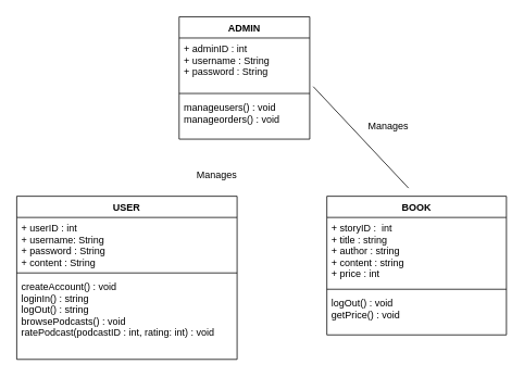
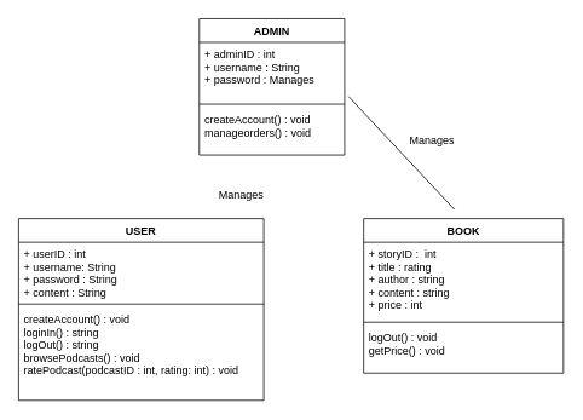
  <mxCell id="0" />
  <mxCell id="1" parent="0" />
  <mxCell id="2" value="ADMIN" style="swimlane;fontStyle=1;align=center;verticalAlign=top;childLayout=stackLayout;horizontal=1;startSize=26;horizontalStack=0;resizeParent=1;resizeParentMax=0;resizeLast=0;collapsible=1;marginBottom=0;" vertex="1" parent="1"><mxGeometry x="219" y="20" width="160" height="150" as="geometry" /></mxCell>
- <mxCell id="3" value="+ adminID : int&#10;+ username : String&#10;+ password : String&#10;" style="text;strokeColor=none;fillColor=none;align=left;verticalAlign=top;spacingLeft=4;spacingRight=4;overflow=hidden;rotatable=0;points=[[0,0.5],[1,0.5]];portConstraint=eastwest;" vertex="1" parent="2"><mxGeometry y="26" width="160" height="64" as="geometry" /></mxCell>
+ <mxCell id="3" value="+ adminID : int&#10;+ username : String&#10;+ password : Manages&#10;" style="text;strokeColor=none;fillColor=none;align=left;verticalAlign=top;spacingLeft=4;spacingRight=4;overflow=hidden;rotatable=0;points=[[0,0.5],[1,0.5]];portConstraint=eastwest;" vertex="1" parent="2"><mxGeometry y="26" width="160" height="64" as="geometry" /></mxCell>
  <mxCell id="4" value="" style="line;strokeWidth=1;fillColor=none;align=left;verticalAlign=middle;spacingTop=-1;spacingLeft=3;spacingRight=3;rotatable=0;labelPosition=right;points=[];portConstraint=eastwest;strokeColor=inherit;" vertex="1" parent="2"><mxGeometry y="90" width="160" height="8" as="geometry" /></mxCell>
- <mxCell id="5" value="manageusers() : void&#10;manageorders() : void" style="text;strokeColor=none;fillColor=none;align=left;verticalAlign=top;spacingLeft=4;spacingRight=4;overflow=hidden;rotatable=0;points=[[0,0.5],[1,0.5]];portConstraint=eastwest;" vertex="1" parent="2"><mxGeometry y="98" width="160" height="52" as="geometry" /></mxCell>
+ <mxCell id="5" value="createAccount() : void&#10;manageorders() : void" style="text;strokeColor=none;fillColor=none;align=left;verticalAlign=top;spacingLeft=4;spacingRight=4;overflow=hidden;rotatable=0;points=[[0,0.5],[1,0.5]];portConstraint=eastwest;" vertex="1" parent="2"><mxGeometry y="98" width="160" height="52" as="geometry" /></mxCell>
  <mxCell id="6" value="USER&#10;" style="swimlane;fontStyle=1;align=center;verticalAlign=top;childLayout=stackLayout;horizontal=1;startSize=26;horizontalStack=0;resizeParent=1;resizeParentMax=0;resizeLast=0;collapsible=1;marginBottom=0;" vertex="1" parent="1"><mxGeometry x="20" y="240" width="270" height="200" as="geometry" /></mxCell>
  <mxCell id="7" value="+ userID : int&#10;+ username: String&#10;+ password : String&#10;+ content : String" style="text;strokeColor=none;fillColor=none;align=left;verticalAlign=top;spacingLeft=4;spacingRight=4;overflow=hidden;rotatable=0;points=[[0,0.5],[1,0.5]];portConstraint=eastwest;" vertex="1" parent="6"><mxGeometry y="26" width="270" height="64" as="geometry" /></mxCell>
  <mxCell id="8" value="" style="line;strokeWidth=1;fillColor=none;align=left;verticalAlign=middle;spacingTop=-1;spacingLeft=3;spacingRight=3;rotatable=0;labelPosition=right;points=[];portConstraint=eastwest;strokeColor=inherit;" vertex="1" parent="6"><mxGeometry y="90" width="270" height="8" as="geometry" /></mxCell>
  <mxCell id="9" value="createAccount() : void&#10;loginIn() : string&#10;logOut() : string&#10;browsePodcasts() : void&#10;ratePodcast(podcastID : int, rating: int) : void" style="text;strokeColor=none;fillColor=none;align=left;verticalAlign=top;spacingLeft=4;spacingRight=4;overflow=hidden;rotatable=0;points=[[0,0.5],[1,0.5]];portConstraint=eastwest;" vertex="1" parent="6"><mxGeometry y="98" width="270" height="102" as="geometry" /></mxCell>
  <mxCell id="10" value="BOOK" style="swimlane;fontStyle=1;align=center;verticalAlign=top;childLayout=stackLayout;horizontal=1;startSize=26;horizontalStack=0;resizeParent=1;resizeParentMax=0;resizeLast=0;collapsible=1;marginBottom=0;" vertex="1" parent="1"><mxGeometry x="400" y="240" width="220" height="170" as="geometry" /></mxCell>
- <mxCell id="11" value="+ storyID :  int&#10;+ title : string&#10;+ author : string&#10;+ content : string&#10;+ price : int" style="text;strokeColor=none;fillColor=none;align=left;verticalAlign=top;spacingLeft=4;spacingRight=4;overflow=hidden;rotatable=0;points=[[0,0.5],[1,0.5]];portConstraint=eastwest;" vertex="1" parent="10"><mxGeometry y="26" width="220" height="84" as="geometry" /></mxCell>
+ <mxCell id="11" value="+ storyID :  int&#10;+ title : rating&#10;+ author : string&#10;+ content : string&#10;+ price : int" style="text;strokeColor=none;fillColor=none;align=left;verticalAlign=top;spacingLeft=4;spacingRight=4;overflow=hidden;rotatable=0;points=[[0,0.5],[1,0.5]];portConstraint=eastwest;" vertex="1" parent="10"><mxGeometry y="26" width="220" height="84" as="geometry" /></mxCell>
  <mxCell id="12" value="" style="line;strokeWidth=1;fillColor=none;align=left;verticalAlign=middle;spacingTop=-1;spacingLeft=3;spacingRight=3;rotatable=0;labelPosition=right;points=[];portConstraint=eastwest;strokeColor=inherit;" vertex="1" parent="10"><mxGeometry y="110" width="220" height="8" as="geometry" /></mxCell>
  <mxCell id="13" value="logOut() : void&#10;getPrice() : void" style="text;strokeColor=none;fillColor=none;align=left;verticalAlign=top;spacingLeft=4;spacingRight=4;overflow=hidden;rotatable=0;points=[[0,0.5],[1,0.5]];portConstraint=eastwest;" vertex="1" parent="10"><mxGeometry y="118" width="220" height="52" as="geometry" /></mxCell>
  <mxCell id="14" value="Manages" style="text;html=1;align=center;verticalAlign=middle;resizable=0;points=[];autosize=1;strokeColor=none;fillColor=none;" vertex="1" parent="1"><mxGeometry x="230" y="200" width="70" height="30" as="geometry" /></mxCell>
  <mxCell id="15" value="" style="endArrow=none;html=1;entryX=1.027;entryY=0.931;entryDx=0;entryDy=0;entryPerimeter=0;" edge="1" parent="1" target="3"><mxGeometry width="50" height="50" relative="1" as="geometry"><mxPoint x="500" y="230" as="sourcePoint" /><mxPoint x="460" y="110" as="targetPoint" /></mxGeometry></mxCell>
  <mxCell id="16" value="Manages&lt;br&gt;" style="text;html=1;align=center;verticalAlign=middle;resizable=0;points=[];autosize=1;strokeColor=none;fillColor=none;" vertex="1" parent="1"><mxGeometry x="440" y="140" width="70" height="30" as="geometry" /></mxCell>
